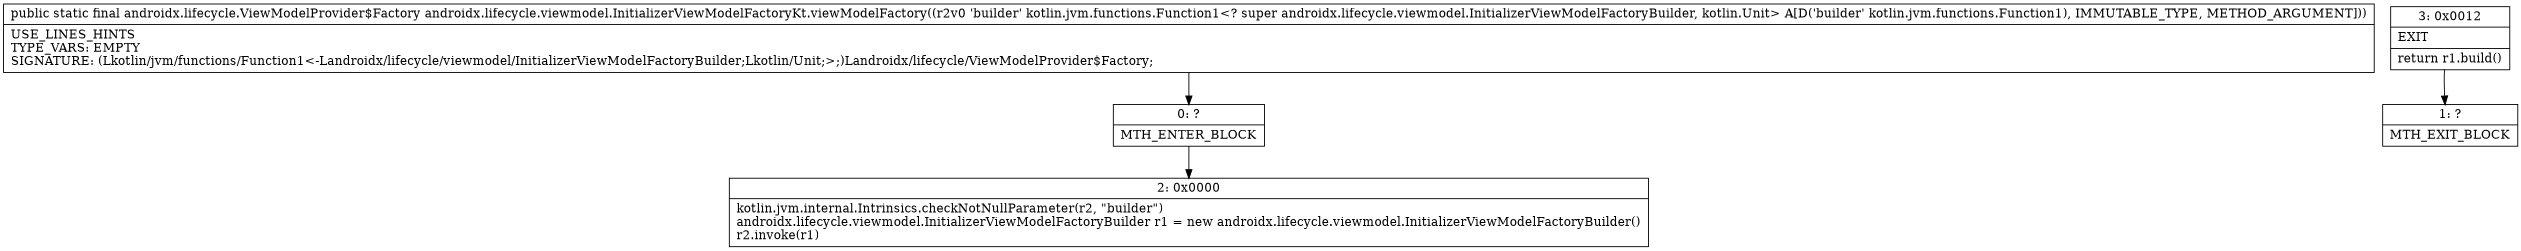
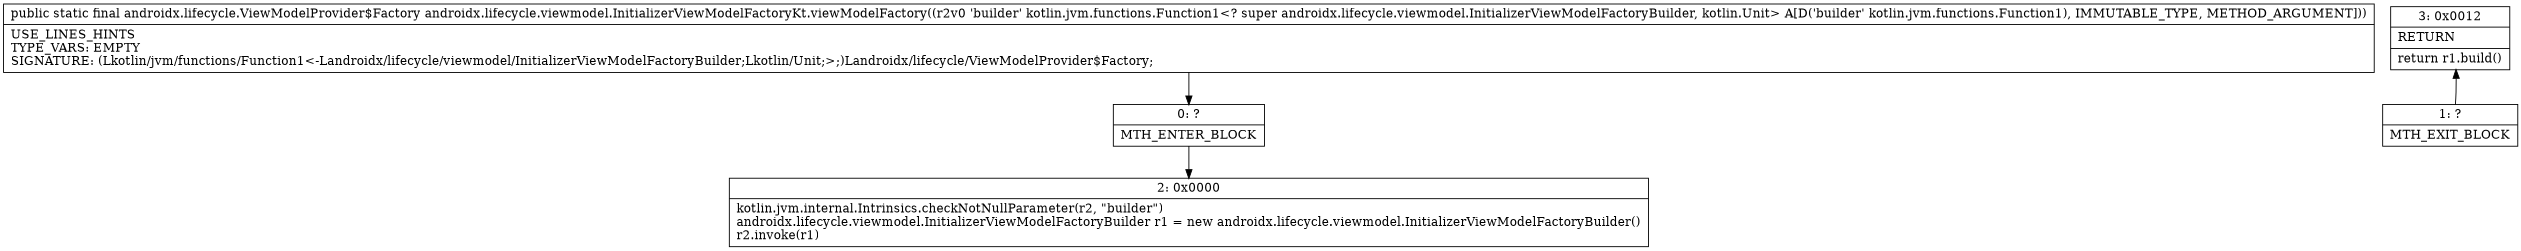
  digraph {
    fontname="DejaVu Serif"
    node [fontname="DejaVu Serif" shape=record]
    edge [fontname="DejaVu Serif"]
    n1 [label="{0\:\ ?|MTH_ENTER_BLOCK\l}"]
    n2 [label="{2\:\ 0x0000|kotlin.jvm.internal.Intrinsics.checkNotNullParameter(r2, \"builder\")\landroidx.lifecycle.viewmodel.InitializerViewModelFactoryBuilder r1 = new androidx.lifecycle.viewmodel.InitializerViewModelFactoryBuilder()\lr2.invoke(r1)\l}"]
-   n3 [label="{3\:\ 0x0012|EXIT\l|return r1.build()\l}"]
+   n3 [label="{3\:\ 0x0012|RETURN\l|return r1.build()\l}"]
    n4 [label="{1\:\ ?|MTH_EXIT_BLOCK\l}"]
    n5 [label="{public static final androidx.lifecycle.ViewModelProvider$Factory androidx.lifecycle.viewmodel.InitializerViewModelFactoryKt.viewModelFactory((r2v0 'builder' kotlin.jvm.functions.Function1\<? super androidx.lifecycle.viewmodel.InitializerViewModelFactoryBuilder, kotlin.Unit\> A[D('builder' kotlin.jvm.functions.Function1), IMMUTABLE_TYPE, METHOD_ARGUMENT]))  | USE_LINES_HINTS\lTYPE_VARS: EMPTY\lSIGNATURE: (Lkotlin\/jvm\/functions\/Function1\<\-Landroidx\/lifecycle\/viewmodel\/InitializerViewModelFactoryBuilder;Lkotlin\/Unit;\>;)Landroidx\/lifecycle\/ViewModelProvider$Factory;\l}"]
    n1 -> n2
-   n3 -> n4
+   n4 -> n3
    n5 -> n1
  }
